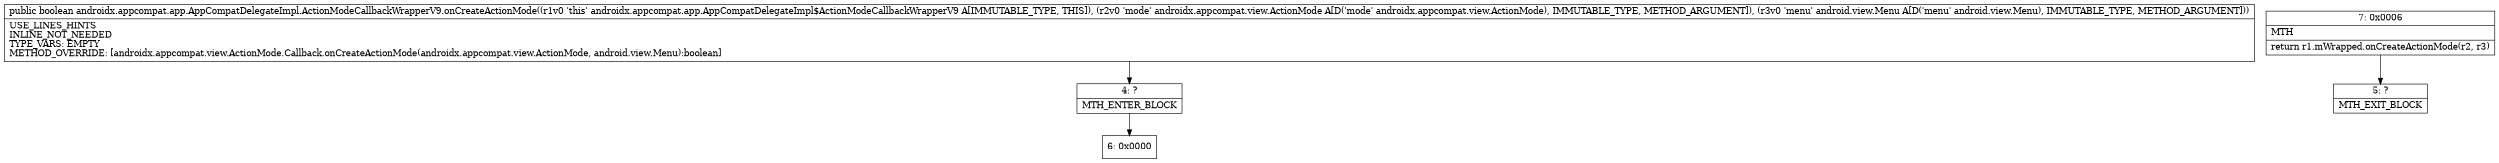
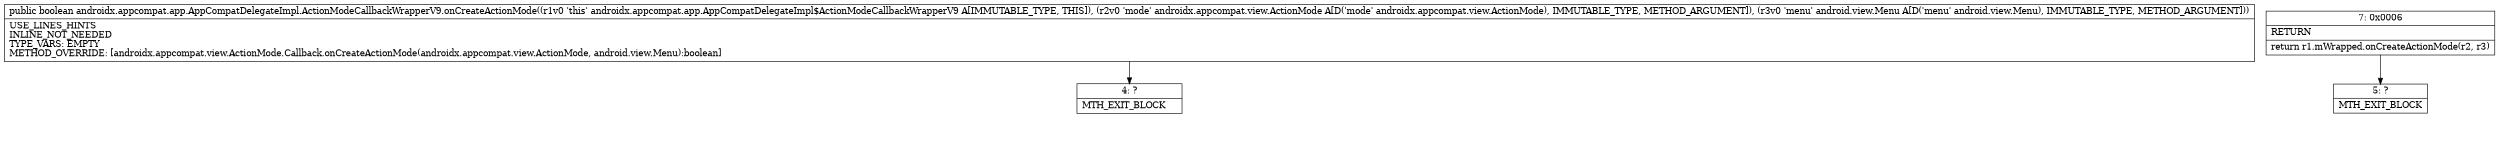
  digraph {
    node [shape=record]
-   n1 [label="{4\:\ ?|MTH_ENTER_BLOCK\l}"]
-   n2 [label="{6\:\ 0x0000}"]
-   n3 [label="{7\:\ 0x0006|MTH\l|return r1.mWrapped.onCreateActionMode(r2, r3)\l}"]
+   n1 [label="{4\:\ ?|MTH_EXIT_BLOCK\l}"]
+   n3 [label="{7\:\ 0x0006|RETURN\l|return r1.mWrapped.onCreateActionMode(r2, r3)\l}"]
    n4 [label="{5\:\ ?|MTH_EXIT_BLOCK\l}"]
    n5 [label="{public boolean androidx.appcompat.app.AppCompatDelegateImpl.ActionModeCallbackWrapperV9.onCreateActionMode((r1v0 'this' androidx.appcompat.app.AppCompatDelegateImpl$ActionModeCallbackWrapperV9 A[IMMUTABLE_TYPE, THIS]), (r2v0 'mode' androidx.appcompat.view.ActionMode A[D('mode' androidx.appcompat.view.ActionMode), IMMUTABLE_TYPE, METHOD_ARGUMENT]), (r3v0 'menu' android.view.Menu A[D('menu' android.view.Menu), IMMUTABLE_TYPE, METHOD_ARGUMENT]))  | USE_LINES_HINTS\lINLINE_NOT_NEEDED\lTYPE_VARS: EMPTY\lMETHOD_OVERRIDE: [androidx.appcompat.view.ActionMode.Callback.onCreateActionMode(androidx.appcompat.view.ActionMode, android.view.Menu):boolean]\l}"]
-   n1 -> n2
    n3 -> n4
    n5 -> n1
  }
